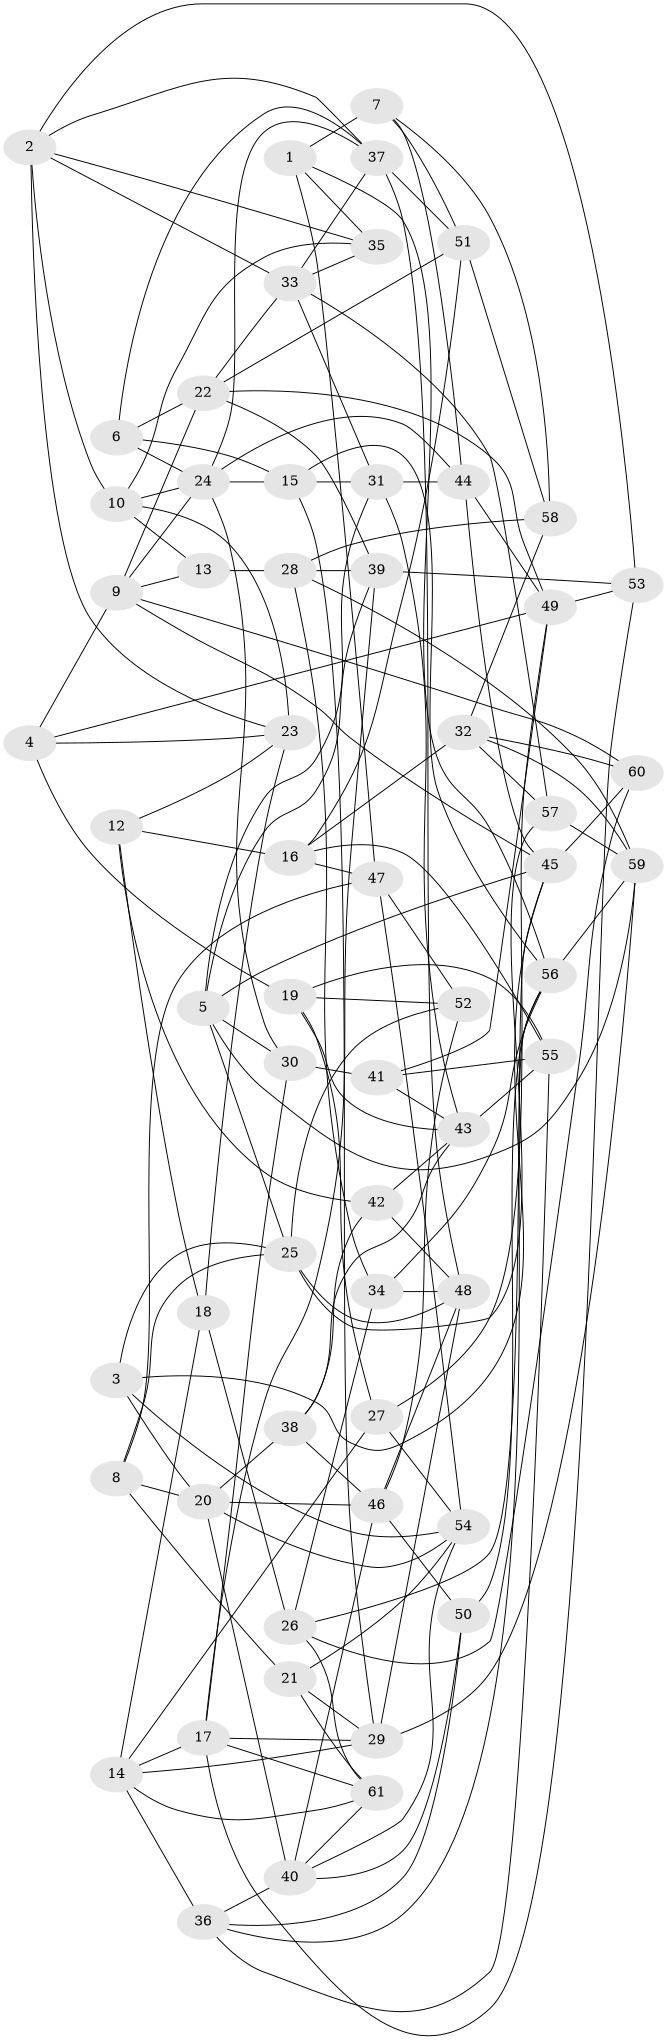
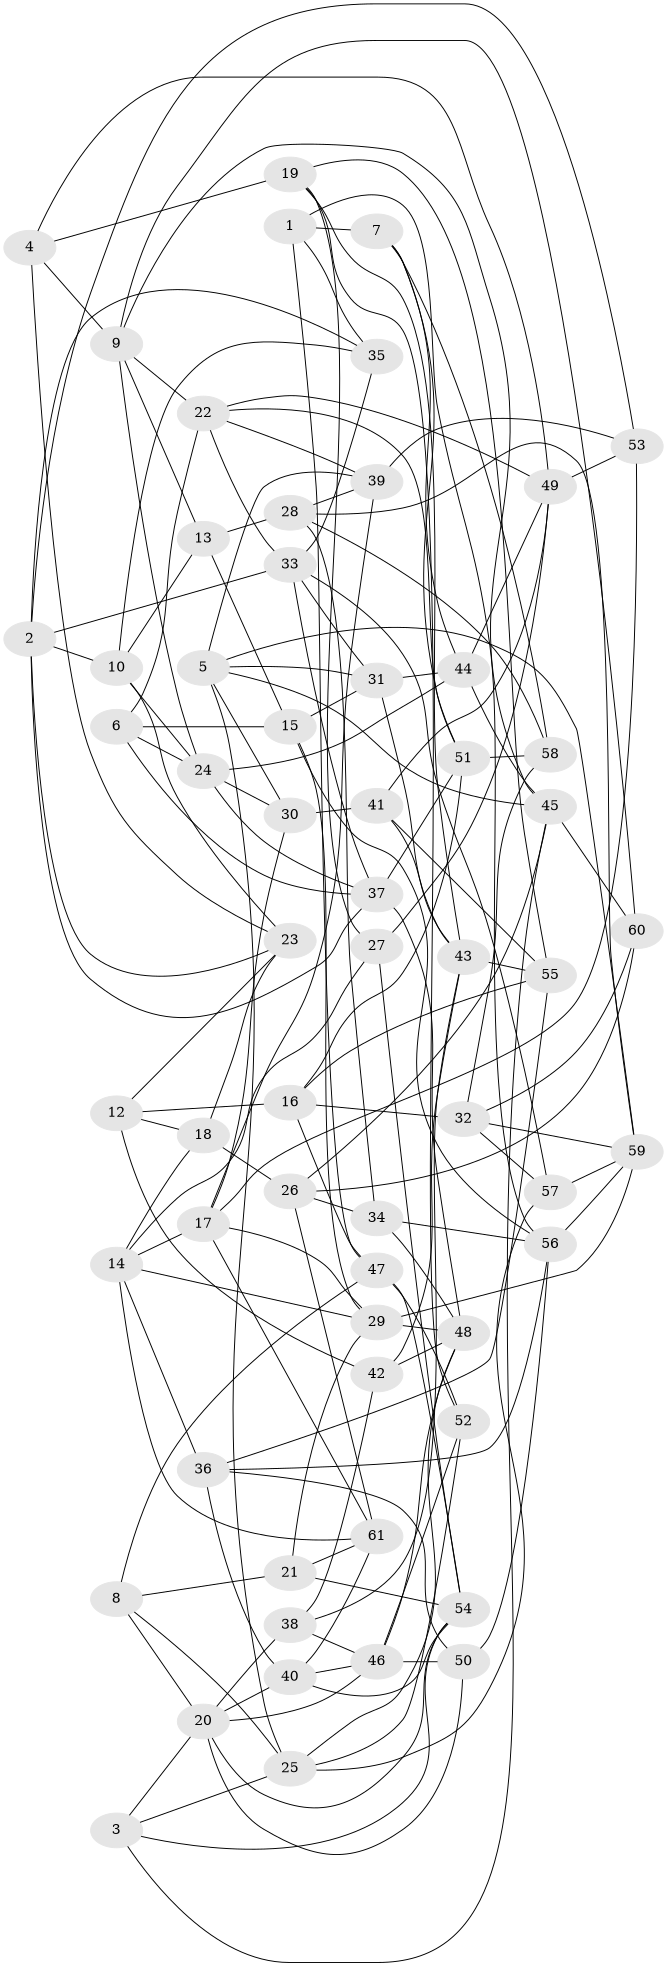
  graph {
    rankdir=LR
    node [color=gray90 style=filled]
    edge [weight=1.0]
    1
    7
    35
    47
    56
    44
    51
    58
    54
    52
    59
    2
    10
    23
    33
    37
    53
    24
    13
    31
    57
    48
    3
    20
    25
    45
    38
    40
    46
    60
    4
    9
    19
    49
    22
    27
    55
    43
    5
    30
    39
    41
    6
    15
    29
    8
    21
    61
    28
    50
    12
    16
    18
    42
    32
    26
    34
    14
    17
    36
    1 -- 7
    1 -- 35
    1 -- 47
    1 -- 56
    7 -- 44
    7 -- 51 [weight=2.0]
    7 -- 58
    47 -- 54
    47 -- 52
    56 -- 59
    44 -- 45 [weight=2.0]
    44 -- 49
    51 -- 58
    2 -- 35
    2 -- 10
    2 -- 23
    2 -- 33
    2 -- 37
    2 -- 53
    10 -- 35
    10 -- 23 [weight=2.0]
    10 -- 24
    10 -- 13
    33 -- 35
    33 -- 37
    33 -- 31
    33 -- 57
    37 -- 51
    37 -- 48
    24 -- 44
    24 -- 37
    24 -- 30
-   24 -- 15
+   13 -- 15
    13 -- 28
    31 -- 44
    31 -- 43
    57 -- 59
    3 -- 54
    3 -- 20
    3 -- 25
    3 -- 45
    20 -- 54
    20 -- 38
    20 -- 40
    20 -- 46
    25 -- 52
    25 -- 57
    25 -- 48
    45 -- 60
    38 -- 46
    38 -- 43
    38 -- 42
    40 -- 54
    40 -- 46
    40 -- 61
-   40 -- 50
+   20 -- 50
    46 -- 52
    46 -- 48
    46 -- 50
    4 -- 23
    4 -- 9
    4 -- 19
    4 -- 49
    9 -- 24
    9 -- 13
    9 -- 45
    9 -- 60
    9 -- 22
    19 -- 52
    19 -- 27
    19 -- 55
    19 -- 43
    49 -- 53
    22 -- 51
    22 -- 33
    22 -- 49
    22 -- 39
    27 -- 54
    27 -- 49
    43 -- 55
    5 -- 59
    5 -- 31
    5 -- 25
    5 -- 45
    5 -- 30
    5 -- 39
    30 -- 41
    39 -- 53
    41 -- 49
    41 -- 55
    41 -- 43
    6 -- 37
    6 -- 24
    6 -- 22
    6 -- 15 [weight=2.0]
    15 -- 56
    15 -- 31
    15 -- 29
    29 -- 59
    29 -- 48
    8 -- 47
    8 -- 20
    8 -- 25
    8 -- 21
    21 -- 54
    21 -- 29
    21 -- 61
    28 -- 58
    28 -- 59
    28 -- 39 [weight=2.0]
    28 -- 34
    50 -- 56
    12 -- 23
    12 -- 16
    12 -- 18
    12 -- 42
    16 -- 47
    16 -- 51
    16 -- 55 [weight=2.0]
    16 -- 32
    18 -- 23
    18 -- 26
    42 -- 48
    42 -- 43
    32 -- 58 [weight=2.0]
    32 -- 59
    32 -- 57
    32 -- 60
    26 -- 45
    26 -- 60
    26 -- 61 [weight=2.0]
    26 -- 34
    34 -- 56
    34 -- 48
    14 -- 27
    14 -- 29
    14 -- 61
    14 -- 18
    14 -- 17
    14 -- 36
    17 -- 53
    17 -- 30
    17 -- 39
    17 -- 29
    17 -- 61
    36 -- 56
    36 -- 40
    36 -- 55
    36 -- 50 [weight=2.0]
  }
